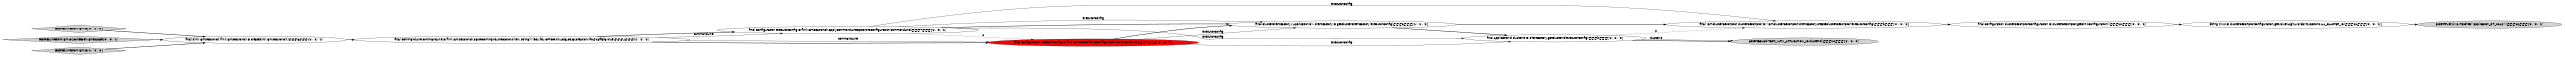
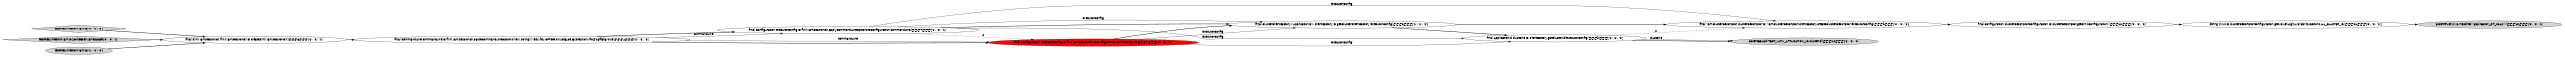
  digraph {
    rankdir=LR
    fontname="DejaVu Sans"
    node [fillcolor=white shape=ellipse style=filled fontname="DejaVu Sans"]
    edge [style=bold fontname="DejaVu Sans"]
    n1 [label="final Configuration clusterDescriptorConfiguration = clusterDescriptor.getFlinkConfiguration()@@@10@@@['0', '0', '1']"]
    n2 [label="String zkNs = clusterDescriptorConfiguration.getValue(HighAvailabilityOptions.HA_CLUSTER_ID)@@@11@@@['0', '0', '1']"]
    n3 [fillcolor=lightgray label="assertTrue(zkNs.matches(\"application_\d+_0042\"))@@@12@@@['0', '0', '1']"]
    n4 [label="final Configuration executorConfig = flinkYarnSessionCli.applyCommandLineOptionsToConfiguration(commandLine)@@@7@@@['1', '0', '1']"]
    n5 [label="final ApplicationId clusterId = clientFactory.getClusterId(executorConfig)@@@9@@@['1', '1', '0']"]
    n6 [fillcolor=red label="final Configuration executorConfig = flinkYarnSessionCli.toConfiguration(commandLine)@@@7@@@['0', '1', '0']"]
    n7 [label="final ClusterClientFactory<ApplicationId> clientFactory = getClusterClientFactory(executorConfig)@@@8@@@['1', '1', '1']"]
    n8 [label="final YarnClusterDescriptor clusterDescriptor = (YarnClusterDescriptor)clientFactory.createClusterDescriptor(executorConfig)@@@9@@@['0', '0', '1']"]
    n9 [fillcolor=lightgray label="assertEquals(TEST_YARN_APPLICATION_ID,clusterId)@@@10@@@['1', '1', '0']"]
    n10 [fillcolor=lightgray label="testResumeFromYarnID['0', '1', '0']" shape=diamond]
    n11 [label="final FlinkYarnSessionCli flinkYarnSessionCli = createFlinkYarnSessionCli()@@@3@@@['1', '1', '1']"]
    n12 [label="final CommandLine commandLine = flinkYarnSessionCli.parseCommandLineOptions(new String((((edu.fdu.CPPDG.tinypdg.pe.ExpressionInfo@1aff395,true)@@@4@@@['1', '1', '1']"]
    n13 [fillcolor=lightgray label="testResumeFromYarnIDZookeeperNamespace['0', '0', '1']" shape=diamond]
-   n14 [fillcolor=lightgray label="testResumeFromYarnID['1', '0', '0']" shape=diamond]
+   n14 [fillcolor=lightgray label="testResumeFromYarnID['1', '0', '0']"]
    n1 -> n2
    n2 -> n3
    n4 -> n5 [label=executorConfig style=solid]
    n4 -> n6 [label=0 style=dashed]
    n4 -> n7
    n4 -> n7 [label=executorConfig style=solid]
    n4 -> n8 [label=executorConfig style=solid]
    n5 -> n8 [label=0 style=dashed]
    n5 -> n9 [label=clusterId style=solid]
    n5 -> n9
    n6 -> n5 [label=executorConfig style=solid]
    n6 -> n7
    n6 -> n7 [label=executorConfig style=solid]
    n7 -> n5
    n7 -> n8
    n8 -> n1
    n10 -> n11
    n11 -> n12
    n12 -> n4 [label=commandLine style=solid]
    n12 -> n4
    n12 -> n6 [label=commandLine style=solid]
    n12 -> n6
    n13 -> n11
    n14 -> n11
  }
